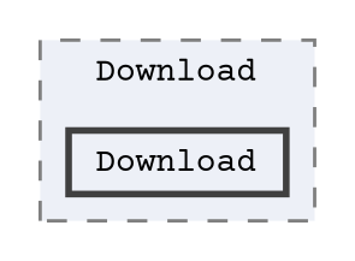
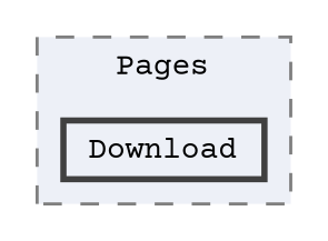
  digraph {
    compound=true
    fontname="Courier Prime"
    n1 [color=grey25 fillcolor="#edf0f7" fontname="Courier Prime" fontsize=10 height=0.2 label=Download shape=box style="filled,bold" width=0.4]
    subgraph cluster_1 {
      bgcolor="#edf0f7"
      fontsize=10
-     label=Download
+     label=Pages
      pencolor=grey50
      style="filled,dashed"
      n1
    }
  }
